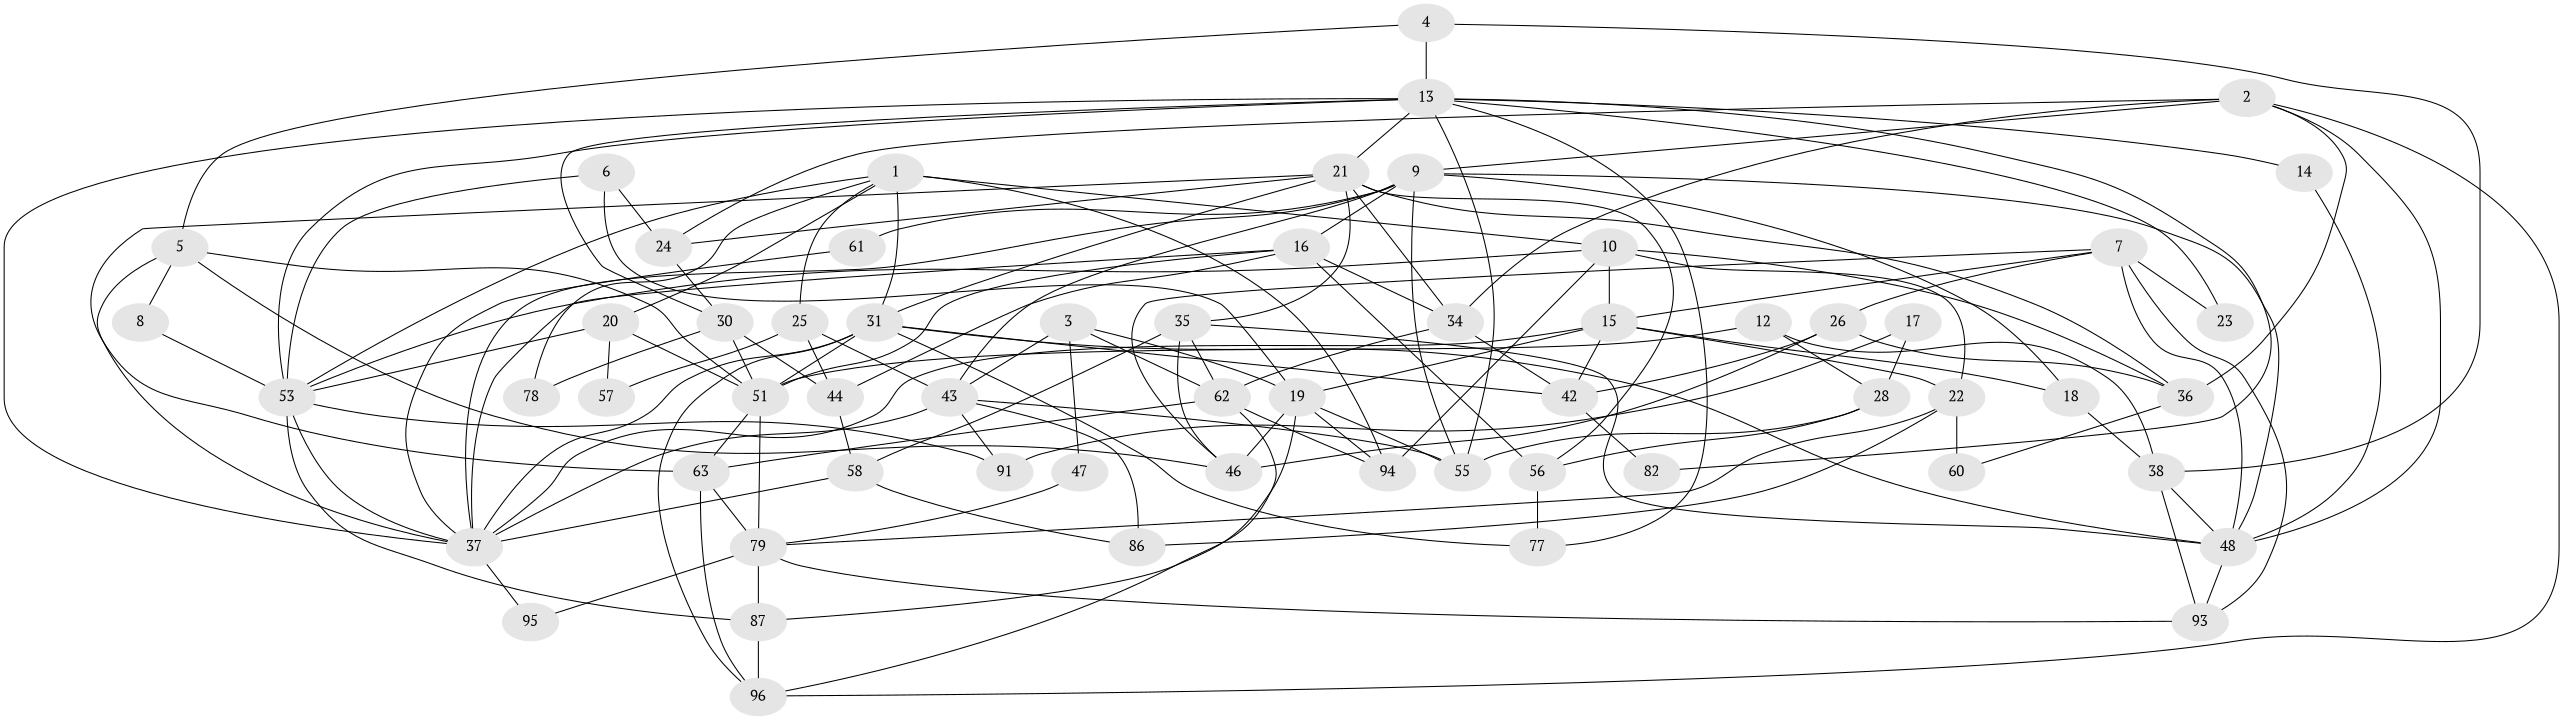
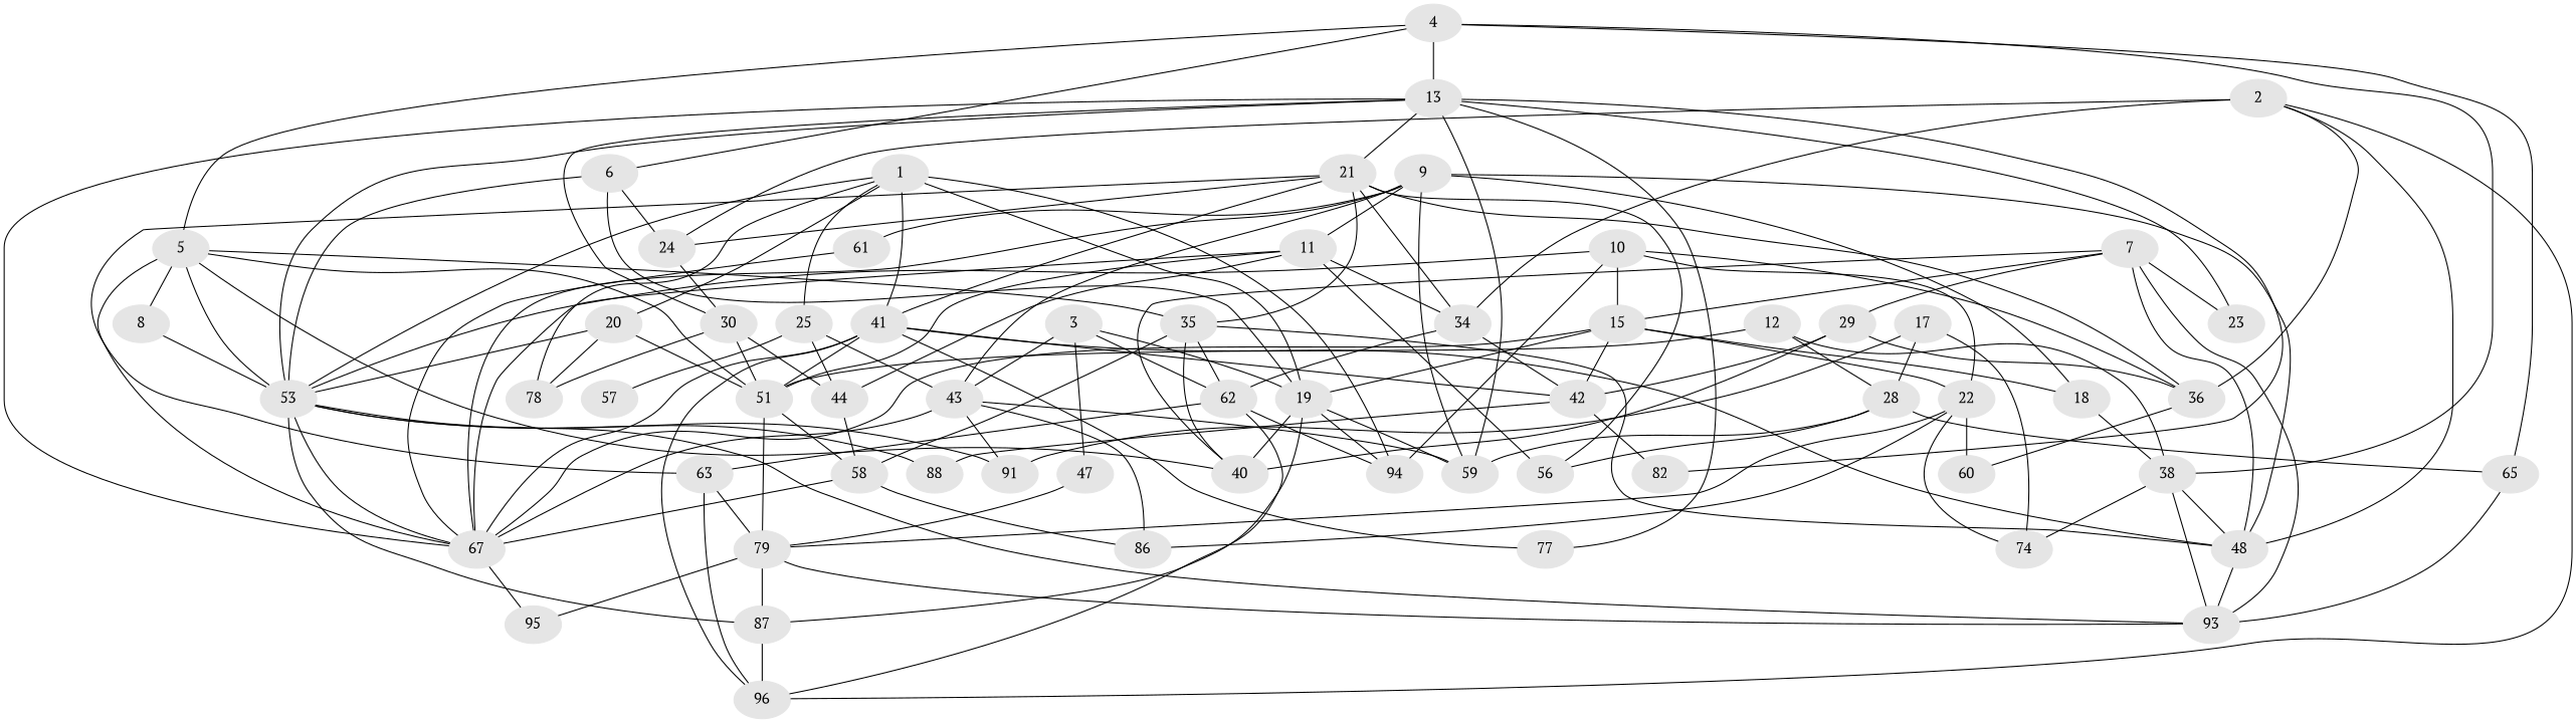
  graph {
    fontname="PT Serif"
    node [color=gray90 fontname="PT Serif" style=filled]
    edge [fontname="PT Serif"]
    1 [super="+16"]
    10 [super="+37"]
    20 [super="+68"]
    25 [super="+45"]
-   41 [super="+98" label=31]
+   41 [super="+98"]
    53 [super="+69"]
    78
    94
    36 [super="+49"]
    15 [super="+29"]
    22 [super="+75"]
    51 [super="+66"]
    57
    43 [super="+81"]
    44
    48 [super="+54"]
    96
-   67 [super="+80" label=37]
+   67 [super="+80"]
    77
    42 [super="+92"]
    63 [super="+71"]
    79 [super="+97"]
    93
    91
    87
+   88
    2 [super="+50"]
    9 [super="+32"]
    24 [super="+31"]
    34
-   11 [super="+99" label=16]
+   11 [super="+99"]
    18 [super="+39"]
-   55 [super="+89"]
+   55 [super="+89" label=59]
    61
    30 [super="+59"]
    62 [super="+90"]
    60
    3 [super="+46"]
    19 [super="+52"]
    47
-   40 [super="+73" label=46]
+   40 [super="+73"]
    86
    4 [super="+27"]
    5 [super="+33"]
    6 [super="+76"]
    13 [super="+64"]
    38 [super="+72"]
+   65 [super="+83"]
    8
    35 [super="+84"]
    23
-   14
    21 [super="+85"]
    82
+   74
    58
    95
    7 [super="+70"]
-   26
+   26 [label=29]
    56
    28 [super="+100"]
    12
    17
-   1 -- 10
+   1 -- 19
    1 -- 20
    1 -- 25
    1 -- 41
    1 -- 53
    1 -- 78
    1 -- 94
    10 -- 53
    10 -- 94
    10 -- 36
    10 -- 15
    10 -- 22
    20 -- 53
    20 -- 51
-   20 -- 57
+   20 -- 78
    25 -- 57
    25 -- 43
    25 -- 44
    41 -- 51
    41 -- 48
    41 -- 96
    41 -- 67
    41 -- 77
    41 -- 42
    53 -- 67
+   53 -- 93
    53 -- 91
    53 -- 87
+   53 -- 88
    36 -- 60
    15 -- 22
    15 -- 67
    15 -- 42
    15 -- 18
    15 -- 19
    22 -- 79
    22 -- 60
    22 -- 86
-   51 -- 63
+   22 -- 74
+   51 -- 58
    51 -- 79
    43 -- 67
    43 -- 91
    43 -- 55
    43 -- 86
    44 -- 58
    48 -- 93
    67 -- 95
+   42 -- 88
    42 -- 82
    63 -- 96
    63 -- 79
    79 -- 93
    79 -- 87
    79 -- 95
    87 -- 96
    2 -- 36
    2 -- 48
    2 -- 96
-   2 -- 9
    2 -- 24 [weight=2]
    2 -- 34
    9 -- 43
    9 -- 48
    9 -- 67
    9 -- 11
    9 -- 18
    9 -- 55
    9 -- 61
    24 -- 30
    34 -- 42
    34 -- 62 [weight=2]
    11 -- 51
    11 -- 44
    11 -- 67
    11 -- 34
    11 -- 56
    18 -- 38
    61 -- 67
    30 -- 78
    30 -- 51
    30 -- 44
    62 -- 94
    62 -- 96
    62 -- 63
    3 -- 43
    3 -- 62
    3 -- 19
    3 -- 47
    19 -- 94
    19 -- 87
    19 -- 55
    19 -- 40
    47 -- 79
    4 -- 5
+   4 -- 6
    4 -- 13 [weight=2]
    4 -- 38
+   4 -- 65
+   5 -- 53
    5 -- 51
    5 -- 67
    5 -- 40
    5 -- 8
+   5 -- 35
    6 -- 53 [weight=2]
    6 -- 24
    6 -- 19
    13 -- 53 [weight=2]
    13 -- 67
    13 -- 77
    13 -- 55
    13 -- 30
    13 -- 23
-   13 -- 14
    13 -- 21
    13 -- 82
    38 -- 48
    38 -- 93
+   38 -- 74
+   65 -- 93
    8 -- 53
    35 -- 48
    35 -- 62
    35 -- 40
    35 -- 58
-   14 -- 48
    21 -- 41
    21 -- 36
    21 -- 63
    21 -- 24
    21 -- 34
    21 -- 35
    21 -- 56
    58 -- 67
    58 -- 86
    7 -- 15
    7 -- 48
    7 -- 93
    7 -- 40
    7 -- 23
    7 -- 26
    26 -- 36
    26 -- 42
    26 -- 40
-   56 -- 77
    28 -- 55
+   28 -- 65
    28 -- 56
    12 -- 51
    12 -- 38
    12 -- 28
    17 -- 91
+   17 -- 74
    17 -- 28
  }
